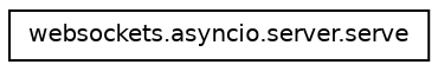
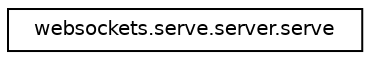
  digraph {
    rankdir=LR
-   n1 [color=black fillcolor=white fontname=Helvetica fontsize=10 height=0.2 label="websockets.asyncio.server.serve" shape=record style=filled width=0.4]
+   n1 [color=black fillcolor=white fontname=Helvetica fontsize=10 height=0.2 label="websockets.serve.server.serve" shape=record style=filled width=0.4]
  }
